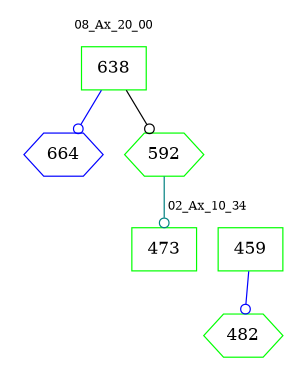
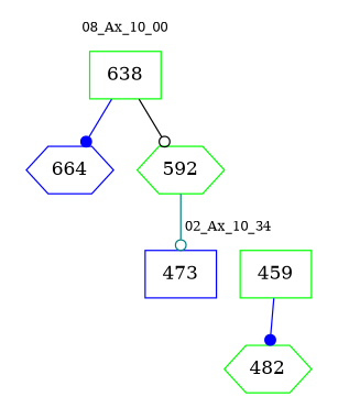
  digraph {
    node [color=green shape=box]
    edge [arrowhead=dot color=blue]
    n1 [label=638]
    n2 [color=blue label=664 shape=hexagon]
    n3 [label=592 shape=hexagon]
    n4 [label=459]
    n5 [label=482 shape=hexagon]
-   n6 [label=473]
+   n6 [color=blue label=473]
    subgraph cluster_1 {
      color=white
      fontsize=10
-     label="08_Ax_20_00"
+     label="08_Ax_10_00"
      n1
      n2
      n3
    }
    subgraph cluster_2 {
      color=white
      fontsize=10
      label="02_Ax_10_34"
      n4
      n5
      n6
    }
-   n1 -> n2 [arrowhead=odot]
+   n1 -> n2
    n1 -> n3 [arrowhead=odot color=black]
    n3 -> n6 [arrowhead=odot color=teal]
-   n4 -> n5 [arrowhead=odot]
+   n4 -> n5
  }
